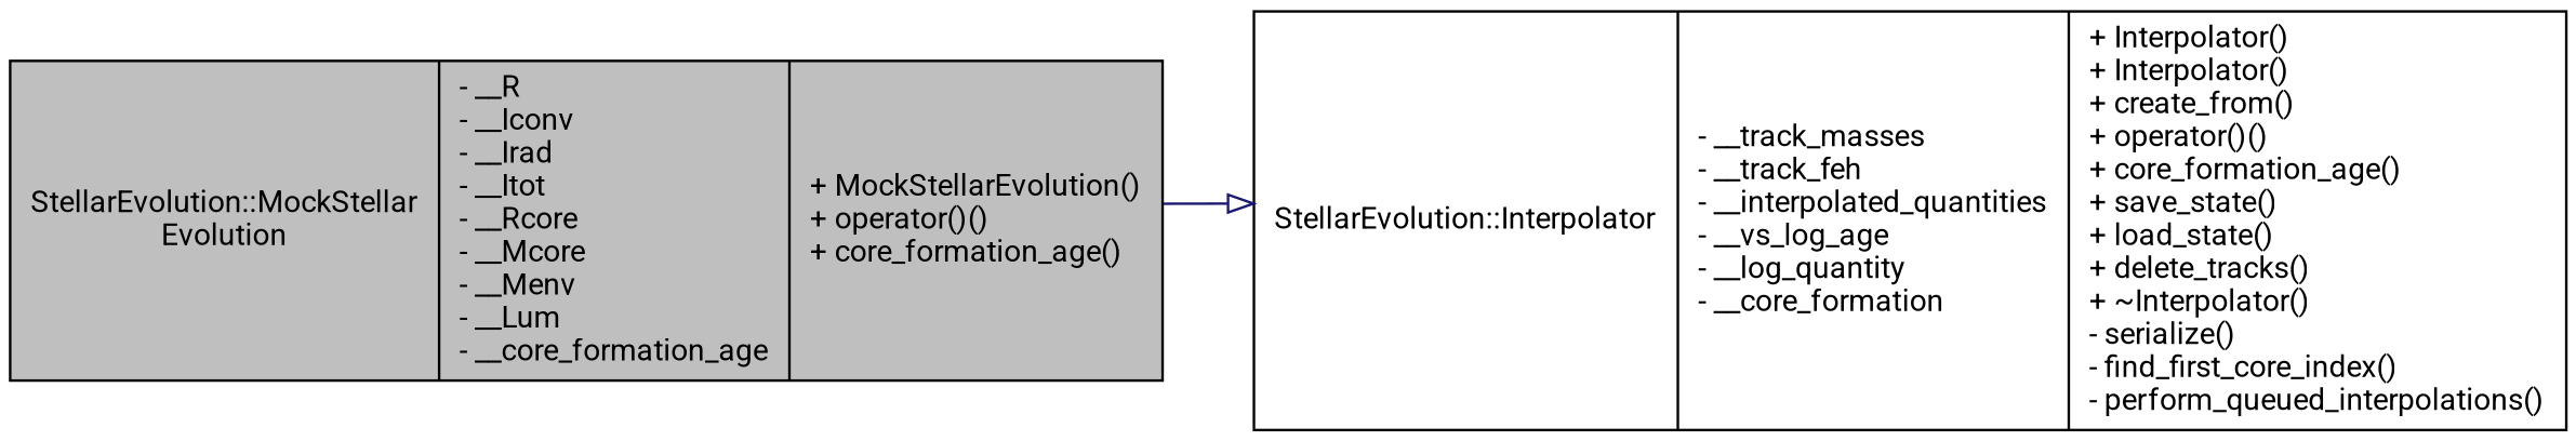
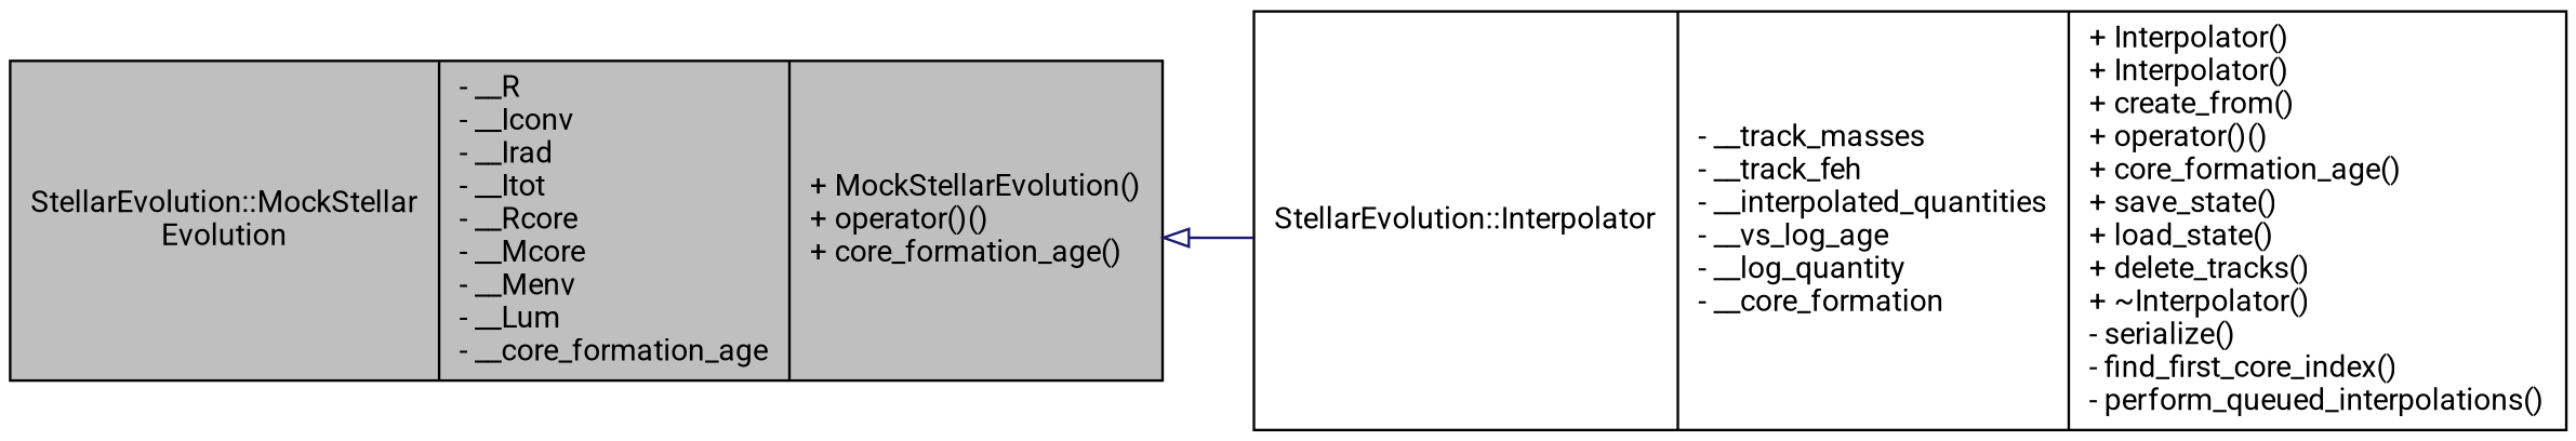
  digraph {
    rankdir=LR
    fontname=Roboto
    node [color=black fontname=Roboto fontsize=12 shape=record style=filled]
    n1 [fillcolor=grey75 fontcolor=black height=0.2 label="{StellarEvolution::MockStellar\lEvolution\n|- __R\l- __Iconv\l- __Irad\l- __Itot\l- __Rcore\l- __Mcore\l- __Menv\l- __Lum\l- __core_formation_age\l|+ MockStellarEvolution()\l+ operator()()\l+ core_formation_age()\l}" width=0.4]
    n2 [fillcolor=white height=0.2 label="{StellarEvolution::Interpolator\n|- __track_masses\l- __track_feh\l- __interpolated_quantities\l- __vs_log_age\l- __log_quantity\l- __core_formation\l|+ Interpolator()\l+ Interpolator()\l+ create_from()\l+ operator()()\l+ core_formation_age()\l+ save_state()\l+ load_state()\l+ delete_tracks()\l+ ~Interpolator()\l- serialize()\l- find_first_core_index()\l- perform_queued_interpolations()\l}" width=0.4]
-   n2 -> n1 [arrowtail=onormal color=midnightblue dir=back fontname=Roboto fontsize=12 labelfontname=Helvetica labelfontsize=12 style=solid]
+   n1 -> n2 [arrowtail=onormal color=midnightblue dir=back fontname=Roboto fontsize=12 labelfontname=Helvetica labelfontsize=12 style=solid]
  }
